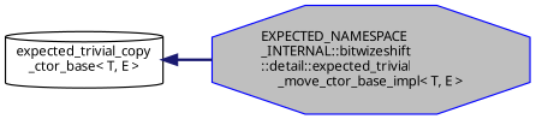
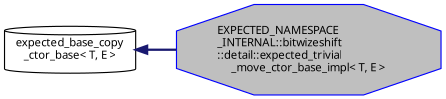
  digraph {
    rankdir=LR
    fontname="Noto Sans"
    node [fontname="Noto Sans" fontsize=10 style=filled]
    n1 [color=blue fillcolor=grey75 fontcolor=black height=0.2 label="EXPECTED_NAMESPACE\l_INTERNAL::bitwizeshift\l::detail::expected_trivial\l_move_ctor_base_impl\< T, E \>" shape=octagon width=0.4]
-   n2 [color=black fillcolor=white height=0.2 label="expected_trivial_copy\l_ctor_base\< T, E \>" shape=cylinder width=0.4]
+   n2 [color=black fillcolor=white height=0.2 label="expected_base_copy\l_ctor_base\< T, E \>" shape=cylinder width=0.4]
    n2 -> n1 [color=midnightblue dir=back fontname="Noto Sans" fontsize=10 labelfontname=Helvetica labelfontsize=10 style=bold]
  }
